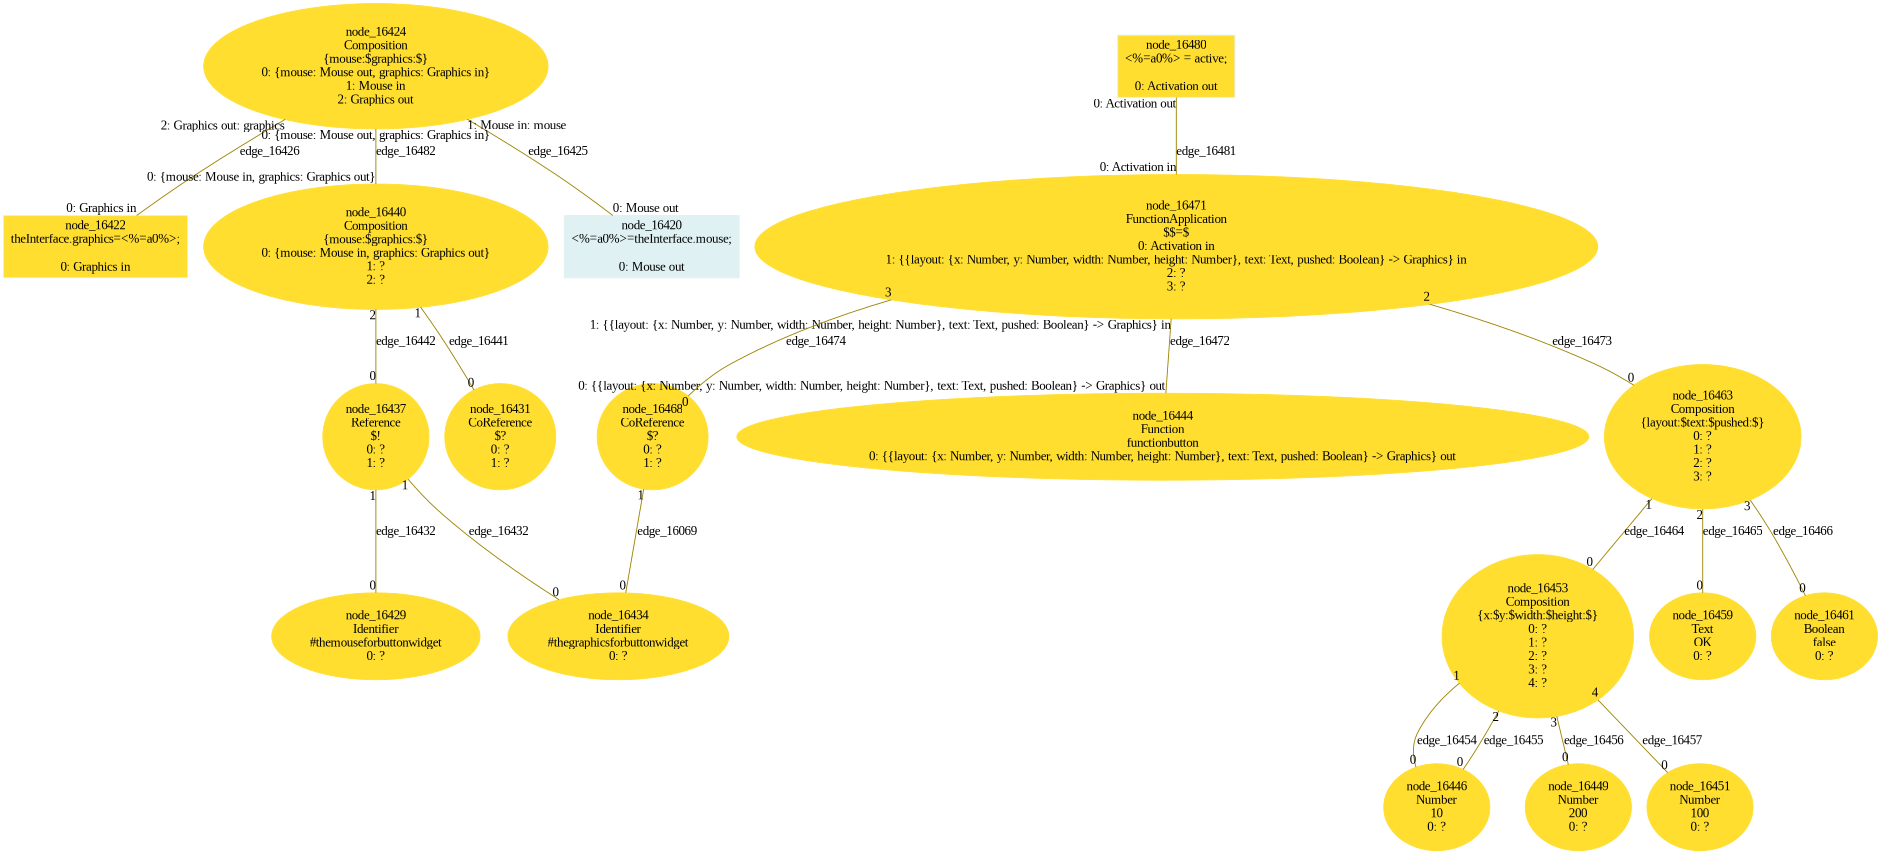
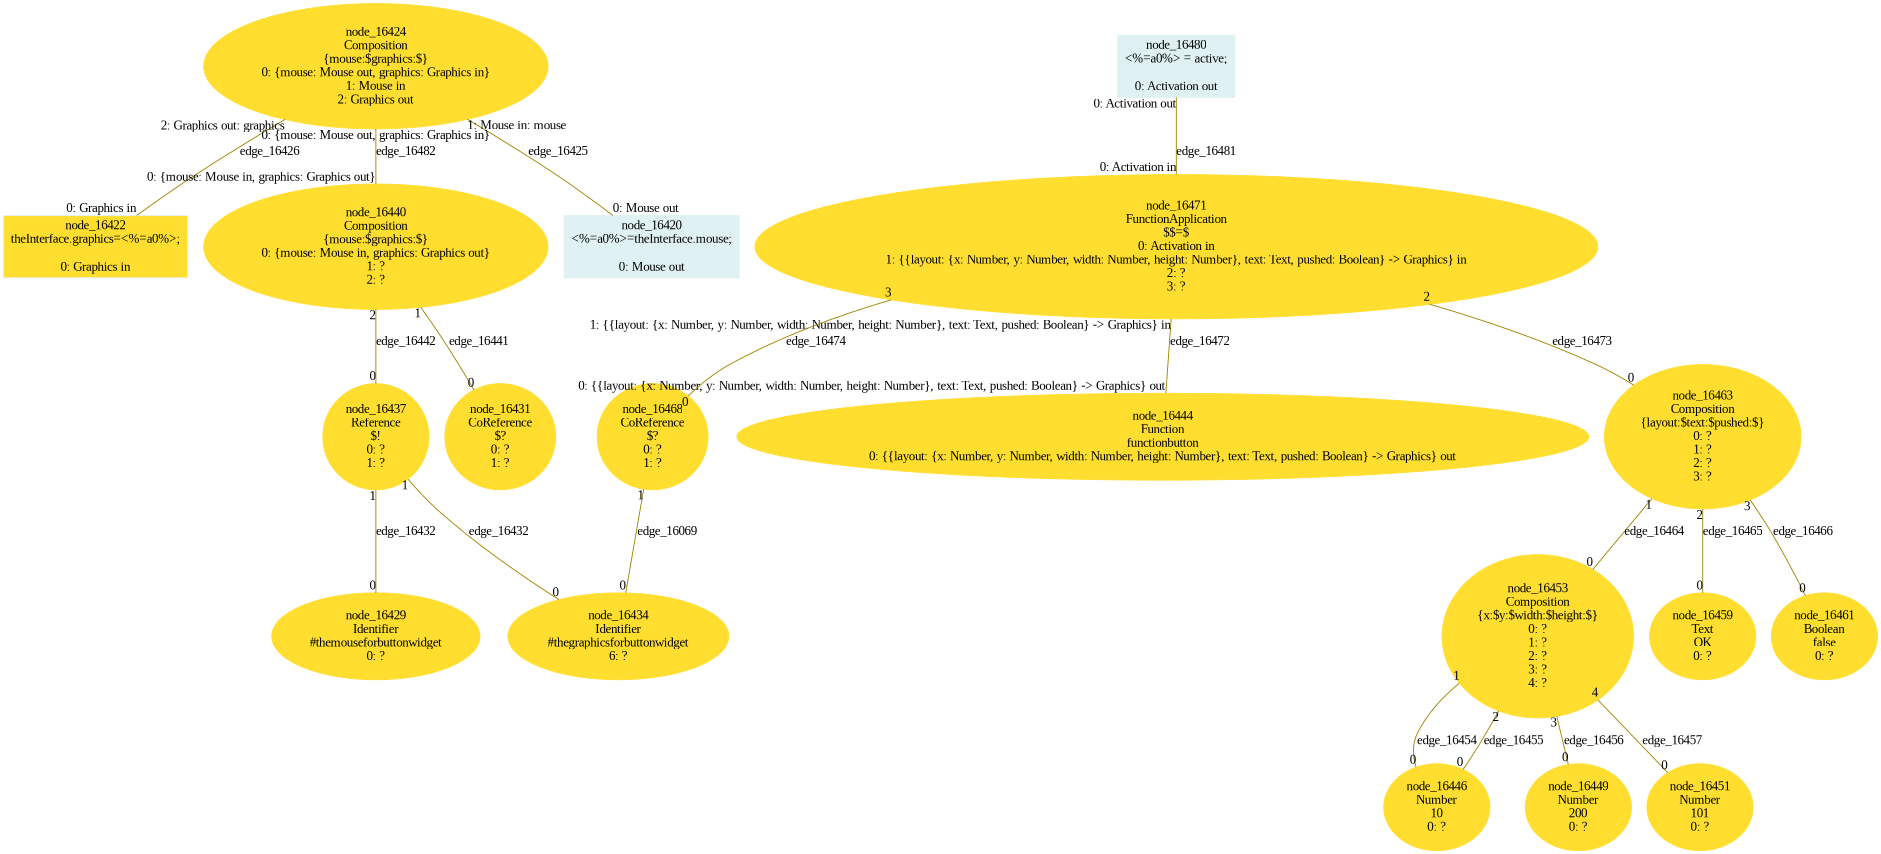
  digraph {
    fontname="Liberation Serif"
    node [color="#ffde2f" fontname="Liberation Serif" shape=ellipse style=filled]
    edge [arrowHead=none arrowsize=1 color="#9d8400" dir=none fontname="Liberation Serif" headlabel=0 taillabel=1]
    n1 [color="#dff1f2" label="node_16420\n<%=a0%>=theInterface.mouse;\n\n0: Mouse out" shape=box]
    n2 [color="#dff1f2" fillcolor="#ffde2f" label="node_16422\ntheInterface.graphics=<%=a0%>;\n\n0: Graphics in" shape=box]
    n3 [label="node_16424\nComposition\n{mouse:$graphics:$}\n0: {mouse: Mouse out, graphics: Graphics in}\n1: Mouse in\n2: Graphics out"]
    n4 [label="node_16440\nComposition\n{mouse:$graphics:$}\n0: {mouse: Mouse in, graphics: Graphics out}\n1: ?\n2: ?"]
    n5 [label="node_16431\nCoReference\n$?\n0: ?\n1: ?"]
    n6 [label="node_16437\nReference\n$!\n0: ?\n1: ?"]
    n7 [label="node_16429\nIdentifier\n#themouseforbuttonwidget\n0: ?"]
-   n8 [label="node_16434\nIdentifier\n#thegraphicsforbuttonwidget\n0: ?"]
+   n8 [label="node_16434\nIdentifier\n#thegraphicsforbuttonwidget\n6: ?"]
    n9 [label="node_16444\nFunction\nfunctionbutton\n0: {{layout: {x: Number, y: Number, width: Number, height: Number}, text: Text, pushed: Boolean} -> Graphics} out"]
    n10 [label="node_16446\nNumber\n10\n0: ?"]
    n11 [label="node_16449\nNumber\n200\n0: ?"]
-   n12 [label="node_16451\nNumber\n100\n0: ?"]
+   n12 [label="node_16451\nNumber\n101\n0: ?"]
    n13 [label="node_16453\nComposition\n{x:$y:$width:$height:$}\n0: ?\n1: ?\n2: ?\n3: ?\n4: ?"]
    n14 [label="node_16459\nText\nOK\n0: ?"]
    n15 [label="node_16461\nBoolean\nfalse\n0: ?"]
    n16 [label="node_16463\nComposition\n{layout:$text:$pushed:$}\n0: ?\n1: ?\n2: ?\n3: ?"]
    n17 [label="node_16468\nCoReference\n$?\n0: ?\n1: ?"]
    n18 [label="node_16471\nFunctionApplication\n$$=$\n0: Activation in\n1: {{layout: {x: Number, y: Number, width: Number, height: Number}, text: Text, pushed: Boolean} -> Graphics} in\n2: ?\n3: ?"]
-   n19 [color="#dff1f2" label="node_16480\n<%=a0%> = active;\n\n0: Activation out" shape=box fillcolor="#ffde2f"]
+   n19 [color="#dff1f2" label="node_16480\n<%=a0%> = active;\n\n0: Activation out" shape=box]
    n3 -> n1 [headlabel="0: Mouse out" label=edge_16425 taillabel="1: Mouse in: mouse"]
    n3 -> n2 [headlabel="0: Graphics in" label=edge_16426 taillabel="2: Graphics out: graphics"]
    n3 -> n4 [headlabel="0: {mouse: Mouse in, graphics: Graphics out}" label=edge_16482 taillabel="0: {mouse: Mouse out, graphics: Graphics in}"]
    n4 -> n5 [label=edge_16441]
    n4 -> n6 [label=edge_16442 taillabel=2]
    n6 -> n7 [label=edge_16432]
    n6 -> n8 [label=edge_16432]
    n13 -> n10 [label=edge_16454]
    n13 -> n10 [label=edge_16455 taillabel=2]
    n13 -> n11 [label=edge_16456 taillabel=3]
    n13 -> n12 [label=edge_16457 taillabel=4]
    n16 -> n13 [label=edge_16464]
    n16 -> n14 [label=edge_16465 taillabel=2]
    n16 -> n15 [label=edge_16466 taillabel=3]
    n17 -> n8 [label=edge_16069]
    n18 -> n9 [headlabel="0: {{layout: {x: Number, y: Number, width: Number, height: Number}, text: Text, pushed: Boolean} -> Graphics} out" label=edge_16472 taillabel="1: {{layout: {x: Number, y: Number, width: Number, height: Number}, text: Text, pushed: Boolean} -> Graphics} in"]
    n18 -> n16 [label=edge_16473 taillabel=2]
    n18 -> n17 [label=edge_16474 taillabel=3]
    n19 -> n18 [headlabel="0: Activation in" label=edge_16481 taillabel="0: Activation out"]
  }
